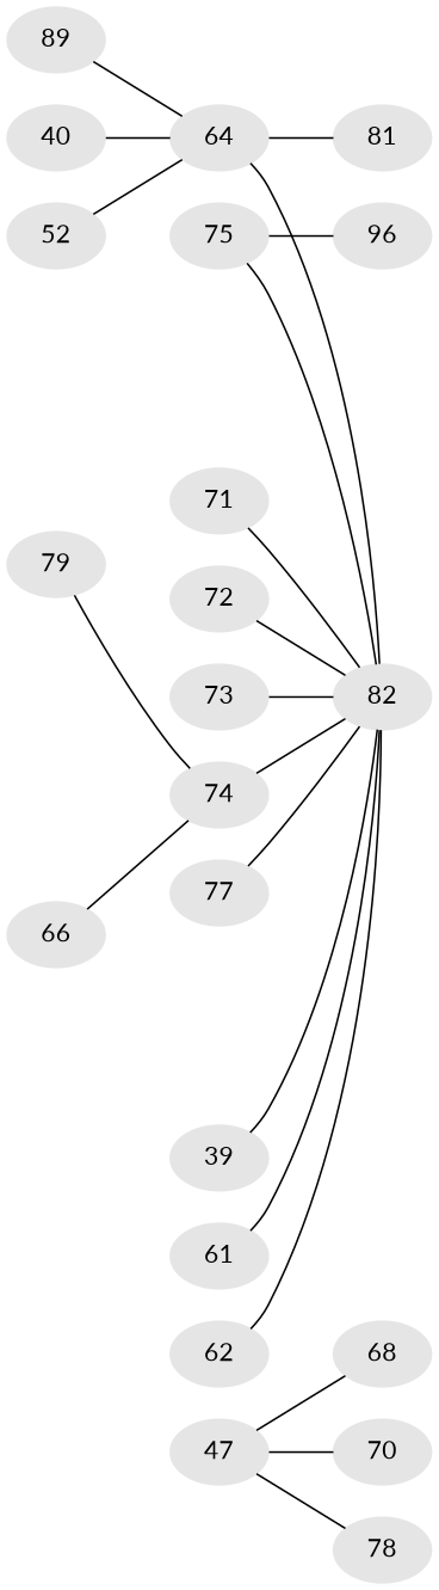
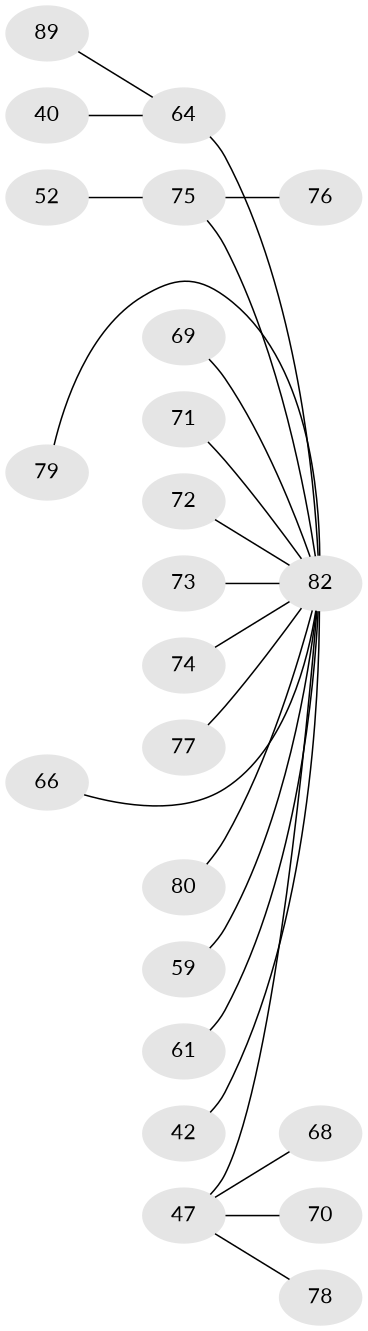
  graph {
    fontname=Lato
    rankdir=LR
    node [color=gray90 fontname=Lato style=filled]
    edge [fontname=Lato]
    64 [super="+37"]
    82 [super="+60+65+2+6+13+27+29+41+45+48+58"]
-   81
    40
    n5 [label=89]
    75 [super="+33+46+57"]
-   76 [label=96]
+   76
    52
-   59 [super="+5" label=39]
+   59 [super="+5"]
    61
-   62
+   62 [label=42]
    66
    n13 [label=47 super="+8+11+22+25+28+36+51+53+54+63"]
    68 [super="+42"]
    70 [super="+20+47"]
    78
+   69
    71
    72
    73
    74
    77
    79
+   80
    64 -- 82 [weight=3]
-   64 -- 81
    40 -- 64
    n5 -- 64
    75 -- 82 [weight=3]
    75 -- 76
-   52 -- 64
+   52 -- 75
    59 -- 82
    61 -- 82
    62 -- 82
-   66 -- 74
+   66 -- 82
+   n13 -- 82 [weight=3]
    n13 -- 68
    n13 -- 70
    n13 -- 78
+   69 -- 82
    71 -- 82
    72 -- 82
    73 -- 82
    74 -- 82
    77 -- 82
-   79 -- 74
+   79 -- 82
+   80 -- 82
  }
